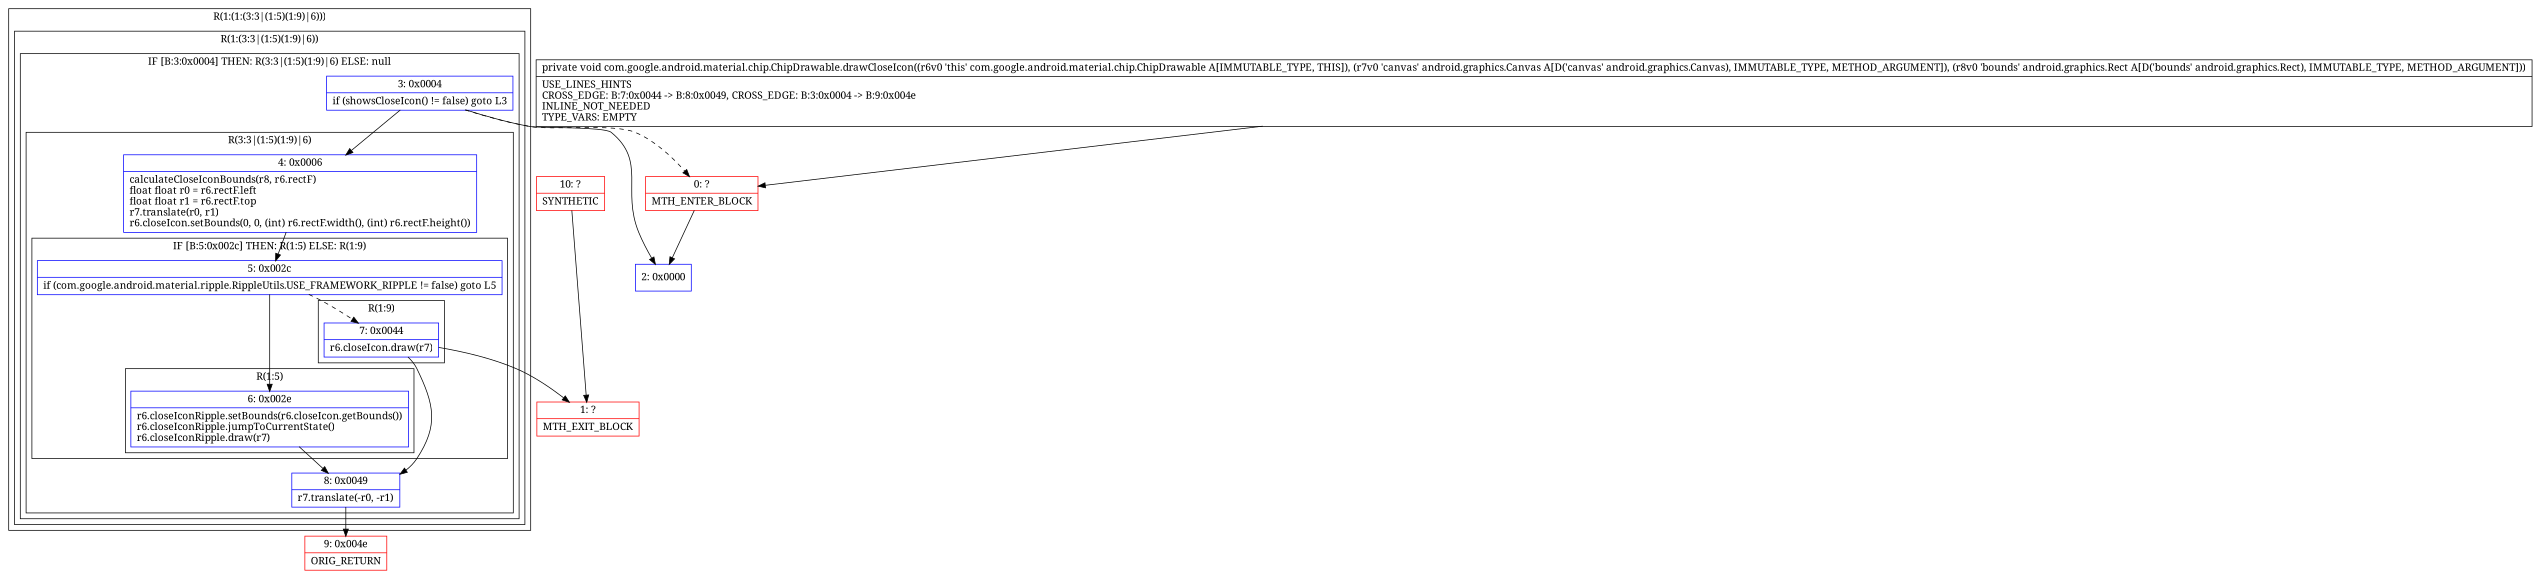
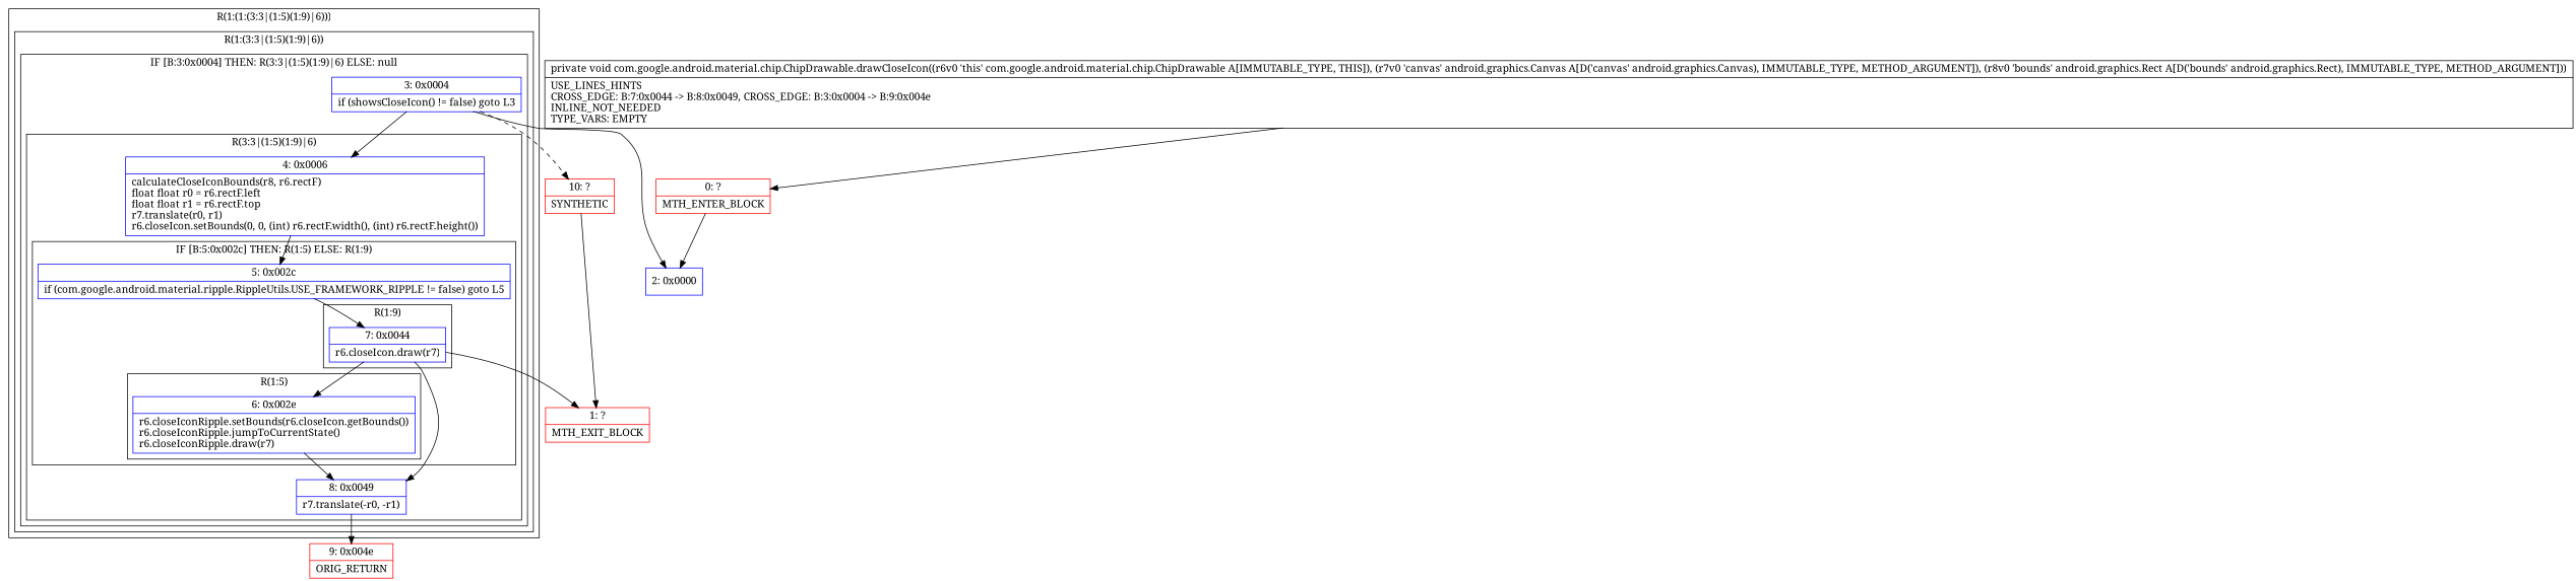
  digraph {
    fontname="Noto Serif"
    node [color=blue fontname="Noto Serif" shape=record]
    edge [fontname="Noto Serif"]
    n1 [label="{6\:\ 0x002e|r6.closeIconRipple.setBounds(r6.closeIcon.getBounds())\lr6.closeIconRipple.jumpToCurrentState()\lr6.closeIconRipple.draw(r7)\l}"]
    n2 [label="{7\:\ 0x0044|r6.closeIcon.draw(r7)\l}"]
    n3 [label="{5\:\ 0x002c|if (com.google.android.material.ripple.RippleUtils.USE_FRAMEWORK_RIPPLE != false) goto L5\l}"]
    n4 [label="{4\:\ 0x0006|calculateCloseIconBounds(r8, r6.rectF)\lfloat float r0 = r6.rectF.left\lfloat float r1 = r6.rectF.top\lr7.translate(r0, r1)\lr6.closeIcon.setBounds(0, 0, (int) r6.rectF.width(), (int) r6.rectF.height())\l}"]
    n5 [label="{8\:\ 0x0049|r7.translate(\-r0, \-r1)\l}"]
    n6 [label="{3\:\ 0x0004|if (showsCloseIcon() != false) goto L3\l}"]
    n7 [color=red label="{1\:\ ?|MTH_EXIT_BLOCK\l}"]
    n8 [color=red label="{9\:\ 0x004e|ORIG_RETURN\l}"]
    n9 [color=red label="{10\:\ ?|SYNTHETIC\l}"]
    n10 [label="{2\:\ 0x0000}"]
    n11 [color=red label="{0\:\ ?|MTH_ENTER_BLOCK\l}"]
    n12 [label="{private void com.google.android.material.chip.ChipDrawable.drawCloseIcon((r6v0 'this' com.google.android.material.chip.ChipDrawable A[IMMUTABLE_TYPE, THIS]), (r7v0 'canvas' android.graphics.Canvas A[D('canvas' android.graphics.Canvas), IMMUTABLE_TYPE, METHOD_ARGUMENT]), (r8v0 'bounds' android.graphics.Rect A[D('bounds' android.graphics.Rect), IMMUTABLE_TYPE, METHOD_ARGUMENT]))  | USE_LINES_HINTS\lCROSS_EDGE: B:7:0x0044 \-\> B:8:0x0049, CROSS_EDGE: B:3:0x0004 \-\> B:9:0x004e\lINLINE_NOT_NEEDED\lTYPE_VARS: EMPTY\l}" color=""]
    subgraph cluster_1 {
      label="R(1:(1:(3:3|(1:5)(1:9)|6)))"
      subgraph cluster_2 {
        label="R(1:(3:3|(1:5)(1:9)|6))"
        subgraph cluster_3 {
          label="IF [B:3:0x0004] THEN: R(3:3|(1:5)(1:9)|6) ELSE: null"
          n6
          subgraph cluster_4 {
            label="R(3:3|(1:5)(1:9)|6)"
            n4
            n5
            subgraph cluster_5 {
              label="IF [B:5:0x002c] THEN: R(1:5) ELSE: R(1:9)"
              n3
              subgraph cluster_6 {
                label="R(1:5)"
                n1
              }
              subgraph cluster_7 {
                label="R(1:9)"
                n2
              }
            }
          }
        }
      }
    }
    n1 -> n5
    n2 -> n5
    n2 -> n7
-   n3 -> n1
-   n3 -> n2 [style=dashed]
+   n2 -> n1
+   n3 -> n2 [style=solid]
    n4 -> n3
    n5 -> n8
    n6 -> n4
-   n6 -> n11 [style=dashed]
+   n6 -> n9 [style=dashed]
    n6 -> n10
    n9 -> n7
    n11 -> n10
    n12 -> n11
  }
